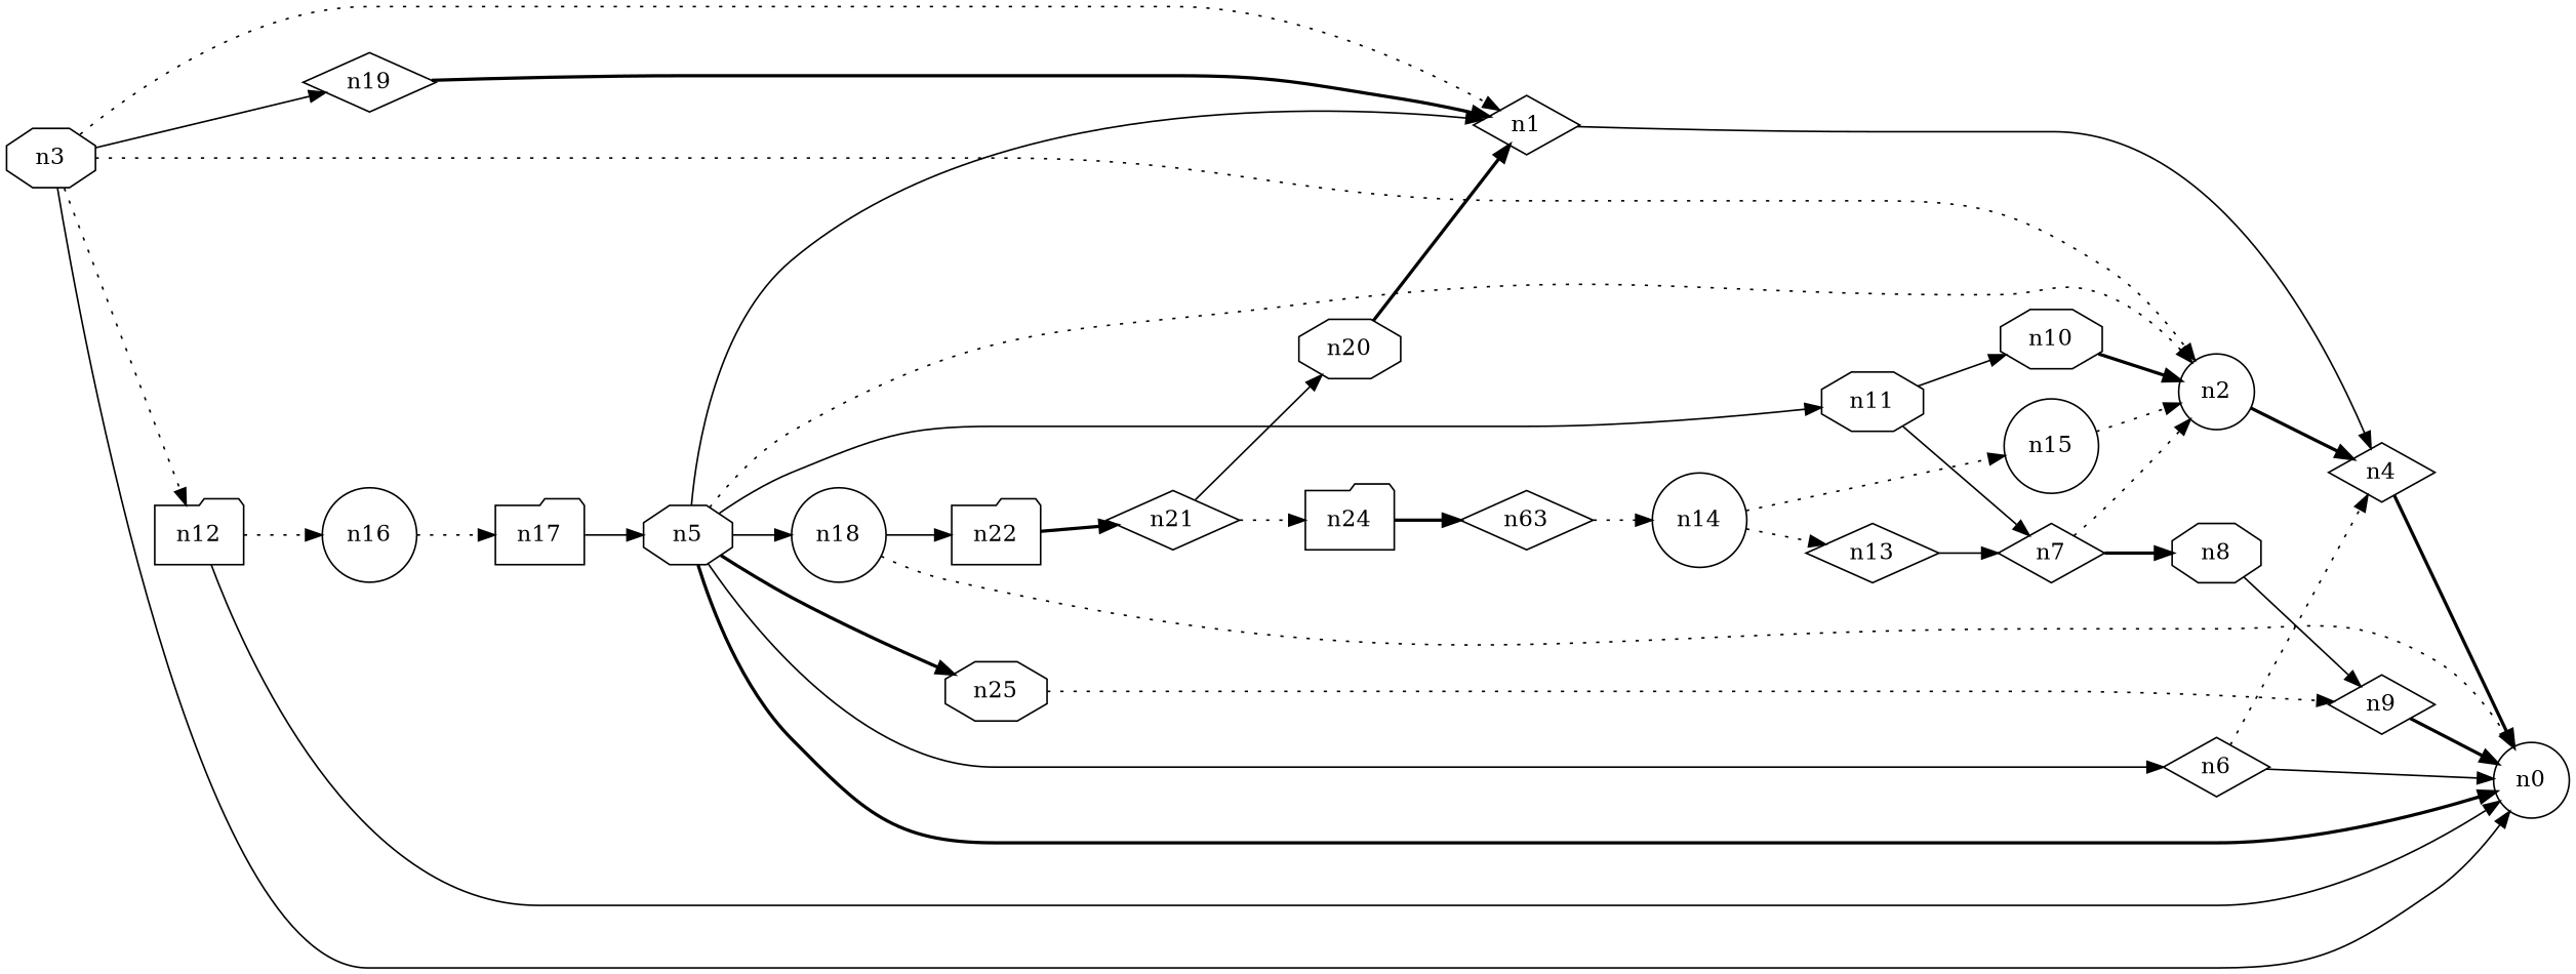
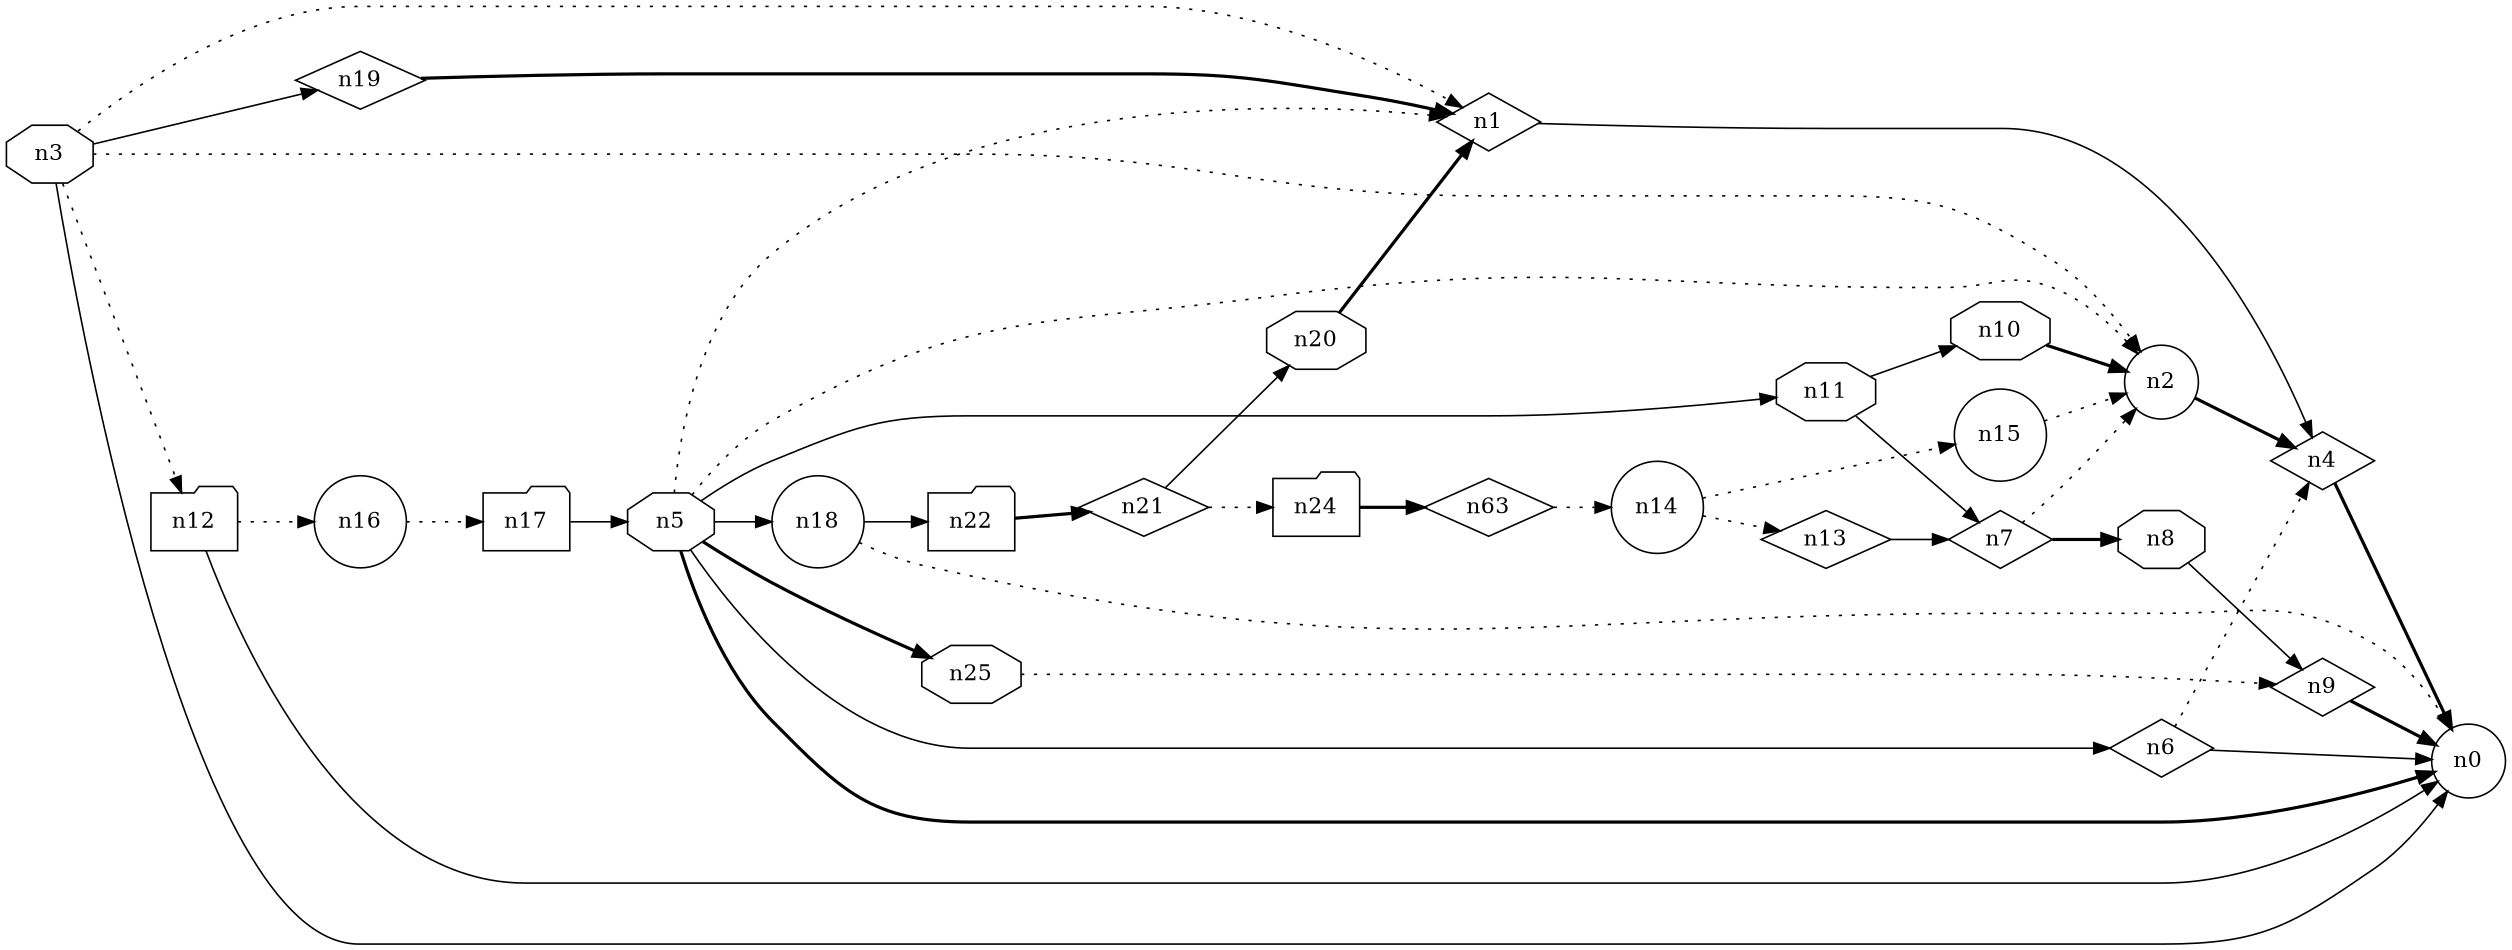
  digraph {
    rankdir=LR
    node [shape=diamond]
    edge [style=dotted]
    n1
    n4
    n0 [shape=circle]
    n2 [shape=circle]
    n3 [shape=octagon]
    n12 [shape=folder]
    n19
    n16 [shape=circle]
    n17 [shape=folder]
    n5 [shape=octagon]
    n6
    n11 [shape=octagon]
    n18 [shape=circle]
    n25 [shape=octagon]
    n7
    n10 [shape=octagon]
    n22 [shape=folder]
    n9
    n8 [shape=octagon]
    n21
    n13
    n14 [shape=circle]
    n15 [shape=circle]
    n20 [shape=octagon]
    n24 [shape=folder]
    n23 [label=n63]
    n1 -> n4 [style=solid]
    n4 -> n0 [style=bold]
    n2 -> n4 [style=bold]
    n3 -> n1
    n3 -> n0 [style=solid]
    n3 -> n2
    n3 -> n12
    n3 -> n19 [style=solid]
    n12 -> n0 [style=solid]
    n12 -> n16
    n19 -> n1 [style=bold]
    n16 -> n17
    n17 -> n5 [style=solid]
-   n5 -> n1 [style=solid]
+   n5 -> n1
    n5 -> n0 [style=bold]
    n5 -> n2
    n5 -> n6 [style=solid]
    n5 -> n11 [style=solid]
    n5 -> n18 [style=solid]
    n5 -> n25 [style=bold]
    n6 -> n4
    n6 -> n0 [style=solid]
    n11 -> n7 [style=solid]
    n11 -> n10 [style=solid]
    n18 -> n0
    n18 -> n22 [style=solid]
    n25 -> n9
    n7 -> n2
    n7 -> n8 [style=bold]
    n10 -> n2 [style=bold]
    n22 -> n21 [style=bold]
    n9 -> n0 [style=bold]
    n8 -> n9 [style=solid]
    n21 -> n20 [style=solid]
    n21 -> n24
    n13 -> n7 [style=solid]
    n14 -> n13
    n14 -> n15
    n15 -> n2
    n20 -> n1 [style=bold]
    n24 -> n23 [style=bold]
    n23 -> n14
  }
